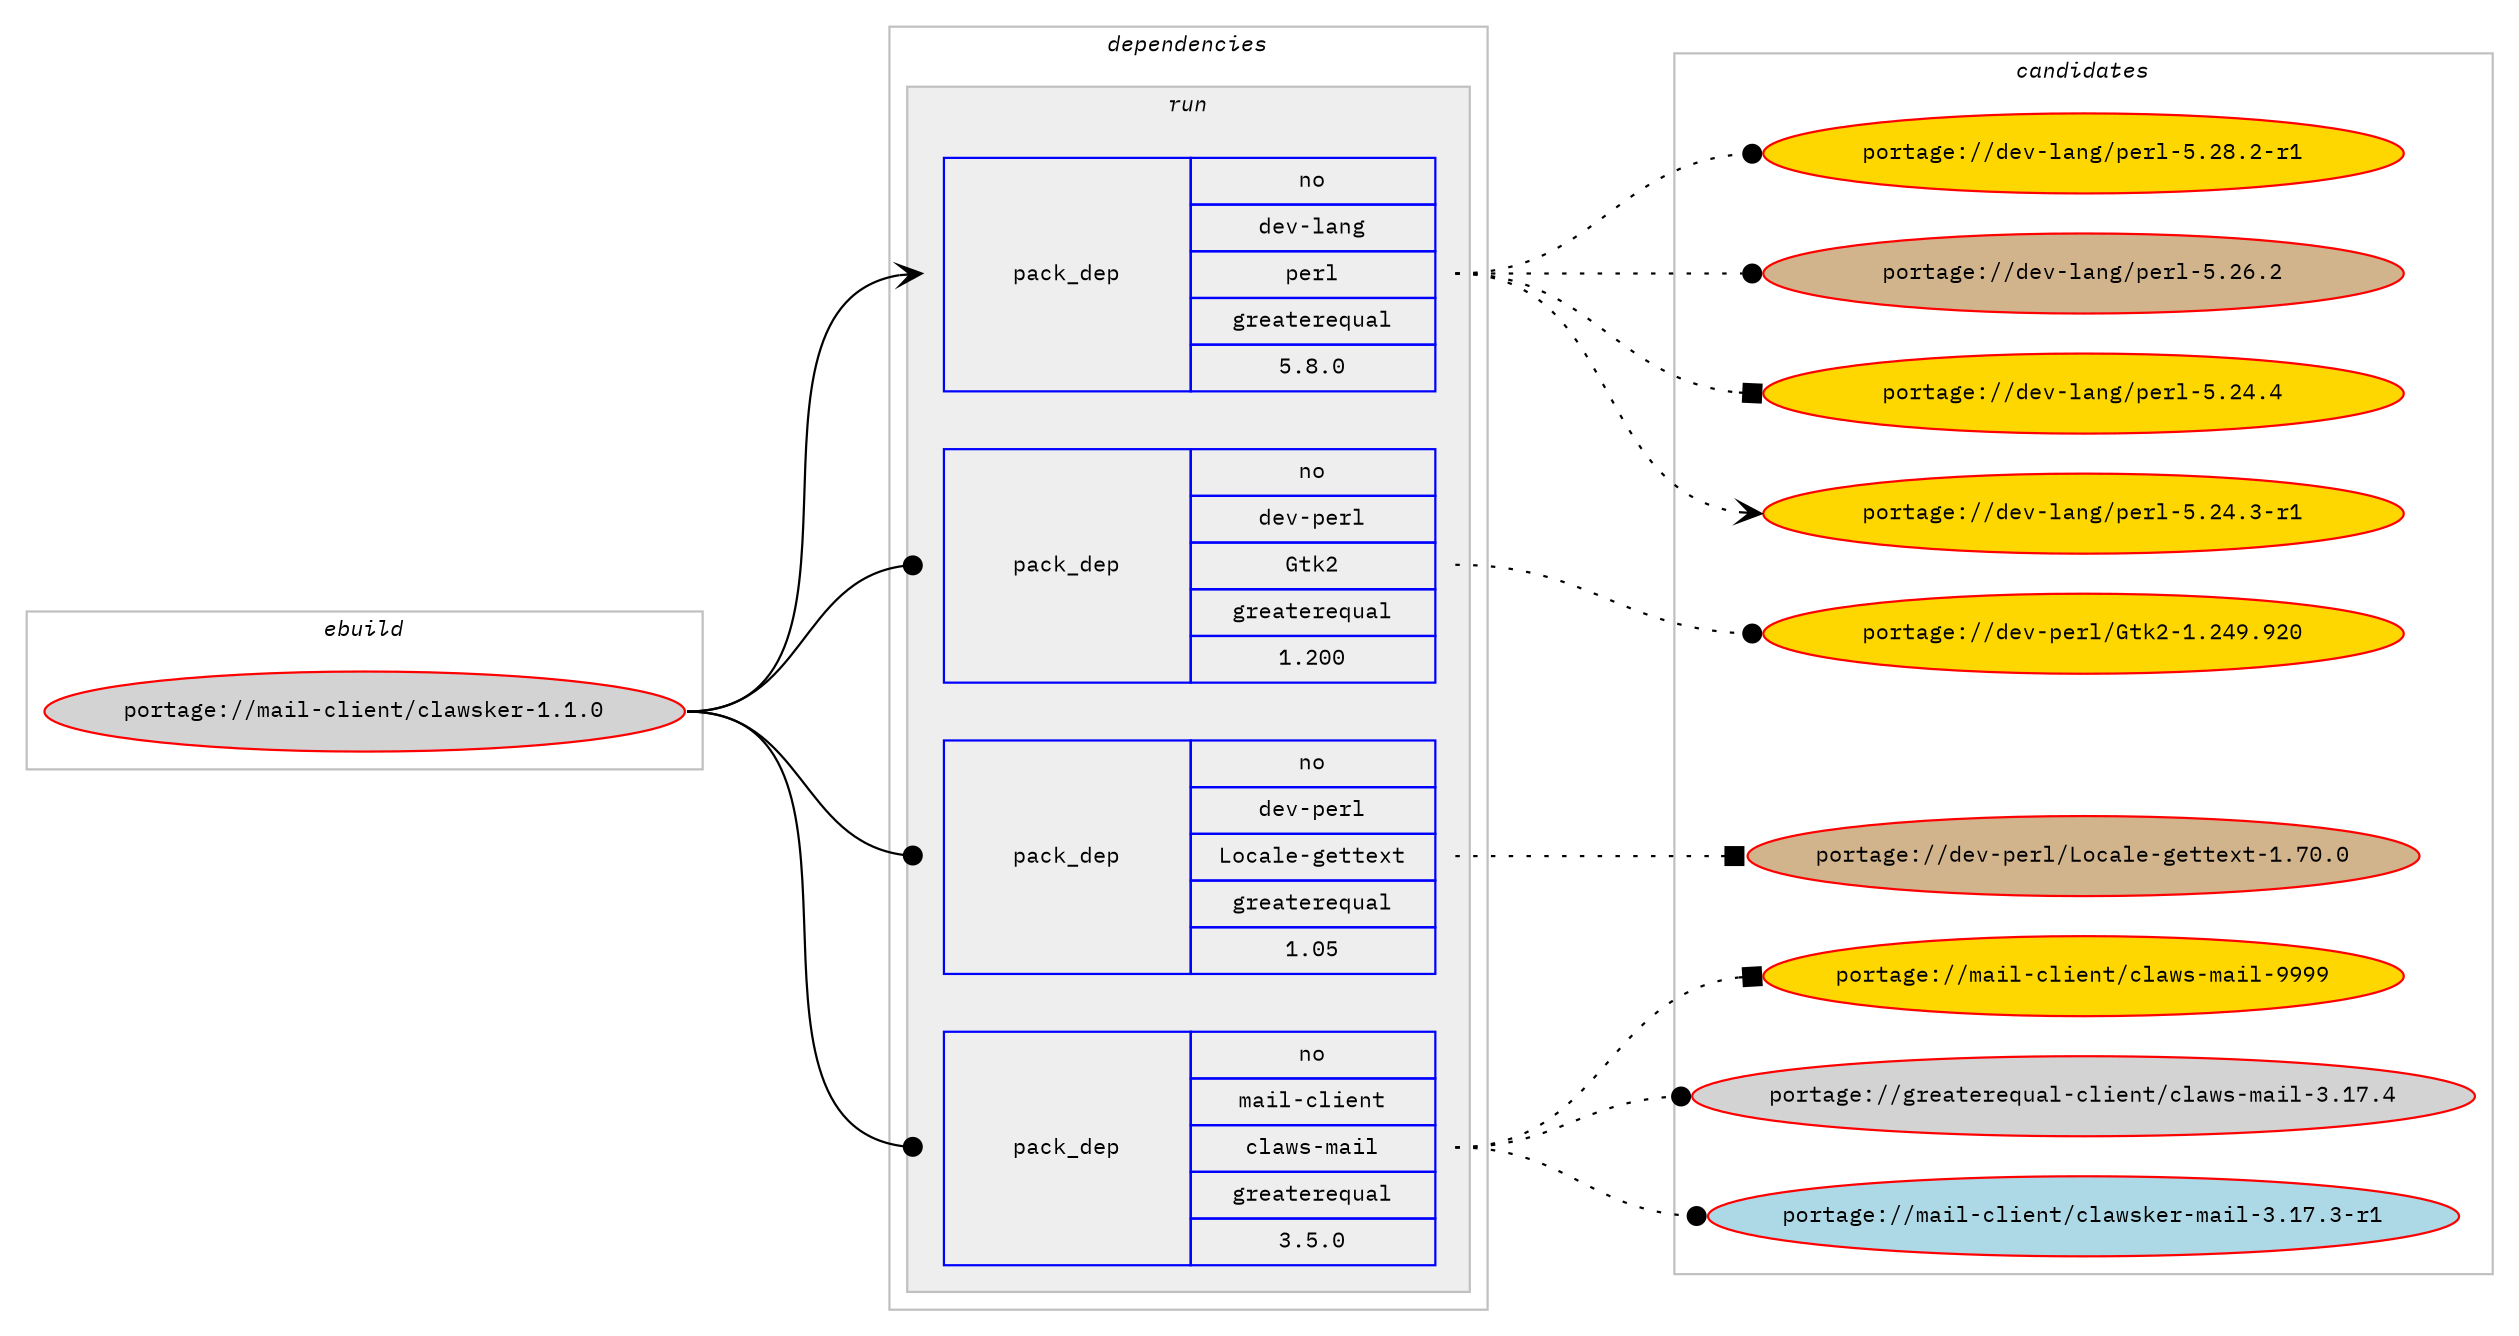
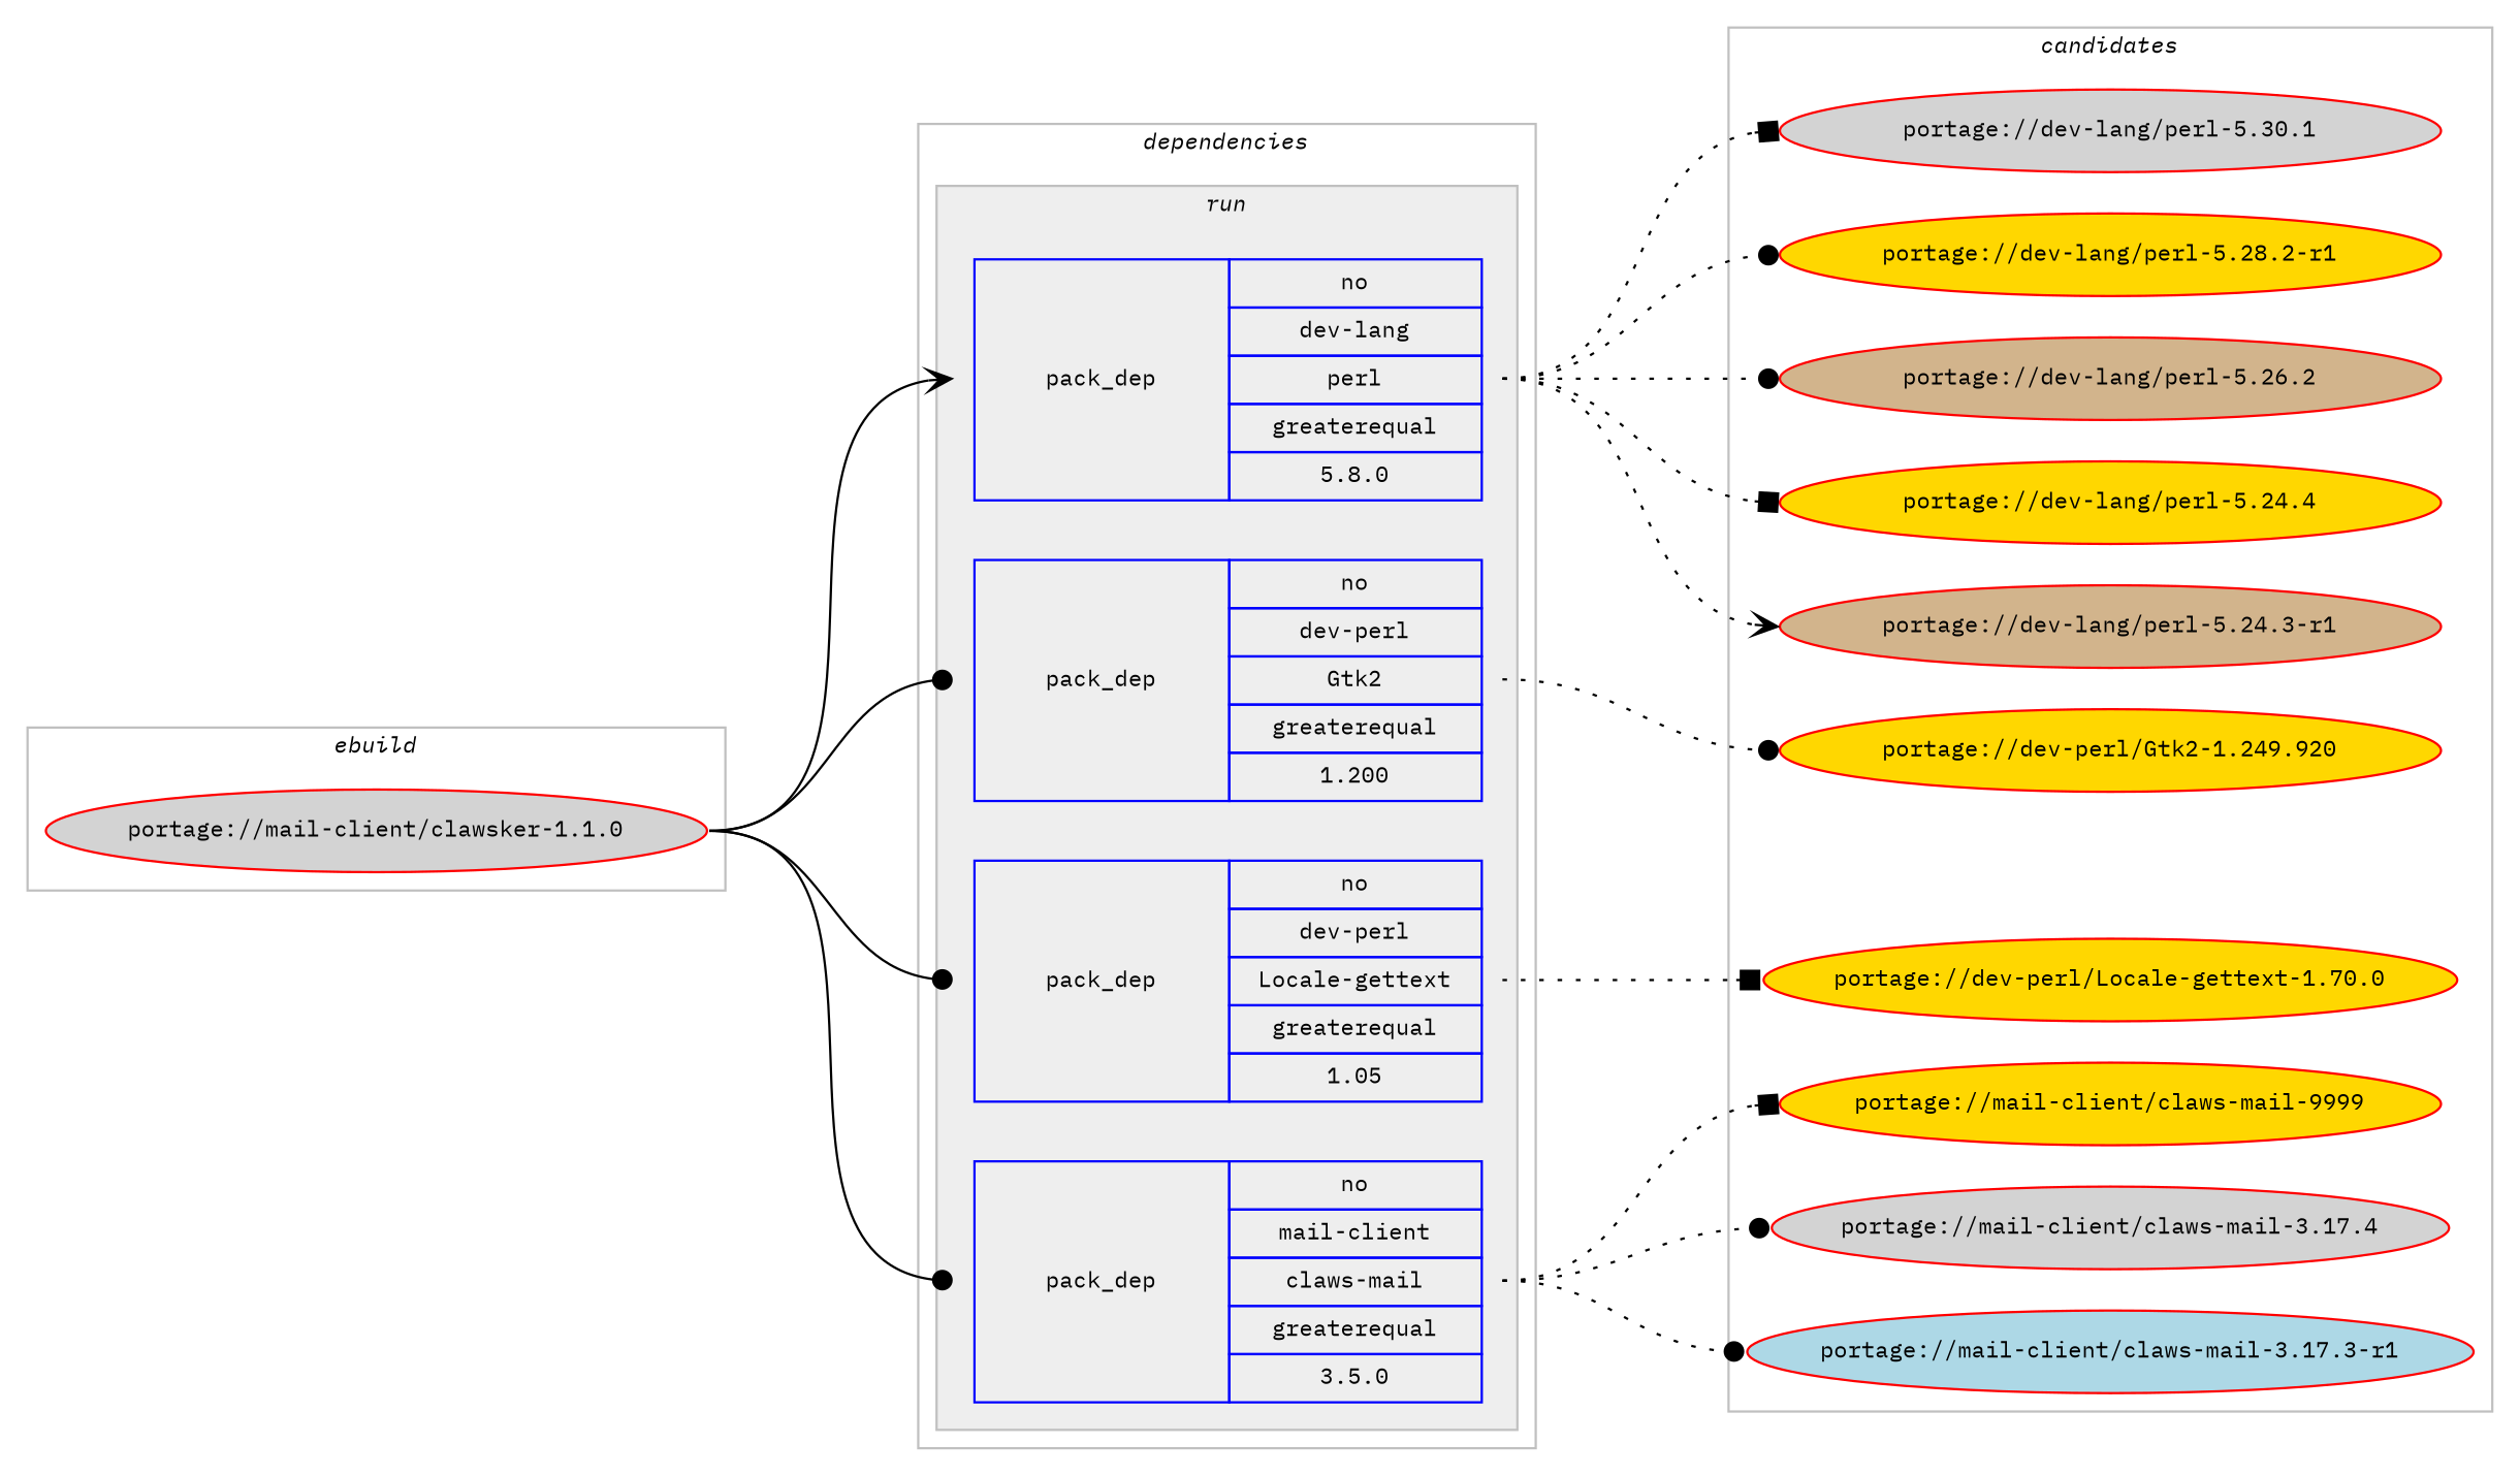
  digraph {
    compound=true
    concentrate=true
    fontname="IBM Plex Mono"
    fontsize=10
    newrank=true
    rankdir=LR
    ranksep=1.5
    node [color=red fillcolor=gold fontname="IBM Plex Mono" fontsize=10 style=filled]
    edge [arrowhead=dot fontname="IBM Plex Mono" headport=w style=dotted tailport=e weight=100]
    n1 [fillcolor=lightgrey label="portage://mail-client/clawsker-1.1.0" width=4]
    n2 [color=blue label=<<TABLE BORDER="0" CELLBORDER="1" CELLSPACING="0" CELLPADDING="4" WIDTH="220"><TR><TD ROWSPAN="6" CELLPADDING="30">pack_dep</TD></TR><TR><TD WIDTH="110">no</TD></TR><TR><TD>dev-lang</TD></TR><TR><TD>perl</TD></TR><TR><TD>greaterequal</TD></TR><TR><TD>5.8.0</TD></TR></TABLE>> shape=none fillcolor="" style=""]
    n3 [color=blue label=<<TABLE BORDER="0" CELLBORDER="1" CELLSPACING="0" CELLPADDING="4" WIDTH="220"><TR><TD ROWSPAN="6" CELLPADDING="30">pack_dep</TD></TR><TR><TD WIDTH="110">no</TD></TR><TR><TD>dev-perl</TD></TR><TR><TD>Gtk2</TD></TR><TR><TD>greaterequal</TD></TR><TR><TD>1.200</TD></TR></TABLE>> shape=none fillcolor="" style=""]
    n4 [color=blue label=<<TABLE BORDER="0" CELLBORDER="1" CELLSPACING="0" CELLPADDING="4" WIDTH="220"><TR><TD ROWSPAN="6" CELLPADDING="30">pack_dep</TD></TR><TR><TD WIDTH="110">no</TD></TR><TR><TD>dev-perl</TD></TR><TR><TD>Locale-gettext</TD></TR><TR><TD>greaterequal</TD></TR><TR><TD>1.05</TD></TR></TABLE>> shape=none fillcolor="" style=""]
    n5 [color=blue label=<<TABLE BORDER="0" CELLBORDER="1" CELLSPACING="0" CELLPADDING="4" WIDTH="220"><TR><TD ROWSPAN="6" CELLPADDING="30">pack_dep</TD></TR><TR><TD WIDTH="110">no</TD></TR><TR><TD>mail-client</TD></TR><TR><TD>claws-mail</TD></TR><TR><TD>greaterequal</TD></TR><TR><TD>3.5.0</TD></TR></TABLE>> shape=none fillcolor="" style=""]
+   n6 [fillcolor=lightgrey label="portage://dev-lang/perl-5.30.1" width=4]
    n7 [label="portage://dev-lang/perl-5.28.2-r1" width=4]
    n8 [fillcolor=tan label="portage://dev-lang/perl-5.26.2" width=4]
    n9 [label="portage://dev-lang/perl-5.24.4" width=4]
-   n10 [label="portage://dev-lang/perl-5.24.3-r1" width=4]
+   n10 [fillcolor=tan label="portage://dev-lang/perl-5.24.3-r1" width=4]
    n11 [label="portage://dev-perl/Gtk2-1.249.920" width=4]
-   n12 [fillcolor=tan label="portage://dev-perl/Locale-gettext-1.70.0" width=4]
+   n12 [label="portage://dev-perl/Locale-gettext-1.70.0" width=4]
    n13 [label="portage://mail-client/claws-mail-9999" width=4]
-   n14 [fillcolor=lightgrey label="portage://greaterequal-client/claws-mail-3.17.4" width=4]
-   n15 [fillcolor=lightblue label="portage://mail-client/clawsker-mail-3.17.3-r1" width=4]
+   n14 [fillcolor=lightgrey label="portage://mail-client/claws-mail-3.17.4" width=4]
+   n15 [fillcolor=lightblue label="portage://mail-client/claws-mail-3.17.3-r1" width=4]
    subgraph cluster_1 {
      color=gray
      label=<<i>ebuild</i>>
      rank=same
      n1
    }
    subgraph cluster_2 {
      color=gray
      label=<<i>dependencies</i>>
      subgraph cluster_3 {
        color=gray
        fillcolor="#eeeeee"
        label=<<i>compile</i>>
        style=filled
      }
      subgraph cluster_4 {
        color=gray
        fillcolor="#eeeeee"
        label=<<i>compile and run</i>>
        style=filled
      }
      subgraph cluster_5 {
        color=gray
        fillcolor="#eeeeee"
        label=<<i>run</i>>
        style=filled
        subgraph sub_6 {
          color=gray
          fillcolor="#eeeeee"
          label=<<i>run</i>>
          style=filled
          n2
        }
        subgraph sub_7 {
          color=gray
          fillcolor="#eeeeee"
          label=<<i>run</i>>
          style=filled
          n3
        }
        subgraph sub_8 {
          color=gray
          fillcolor="#eeeeee"
          label=<<i>run</i>>
          style=filled
          n4
        }
        subgraph sub_9 {
          color=gray
          fillcolor="#eeeeee"
          label=<<i>run</i>>
          style=filled
          n5
        }
      }
    }
    subgraph cluster_10 {
      color=gray
      label=<<i>candidates</i>>
      rank=same
      subgraph sub_11 {
        color=black
        label=<<i>candidates</i>>
        nodesep=1
        rank=same
+       n6
        n7
        n8
        n9
        n10
      }
      subgraph sub_12 {
        color=black
        label=<<i>candidates</i>>
        nodesep=1
        rank=same
        n11
      }
      subgraph sub_13 {
        color=black
        label=<<i>candidates</i>>
        nodesep=1
        rank=same
        n12
      }
      subgraph sub_14 {
        color=black
        label=<<i>candidates</i>>
        nodesep=1
        rank=same
        n13
        n14
        n15
      }
    }
    n1 -> n2 [arrowhead=vee style=solid weight=20]
    n1 -> n3 [style=solid weight=20]
    n1 -> n4 [style=solid weight=20]
    n1 -> n5 [style=solid weight=20]
+   n2 -> n6 [arrowhead=box]
    n2 -> n7
    n2 -> n8
    n2 -> n9 [arrowhead=box]
    n2 -> n10 [arrowhead=vee]
    n3 -> n11
    n4 -> n12 [arrowhead=box]
    n5 -> n13 [arrowhead=box]
    n5 -> n14
    n5 -> n15
  }
